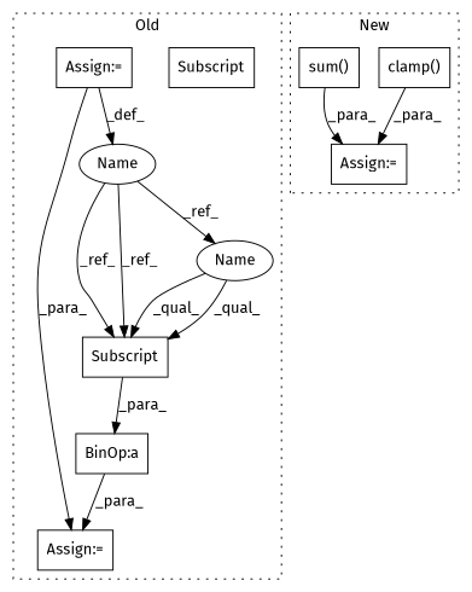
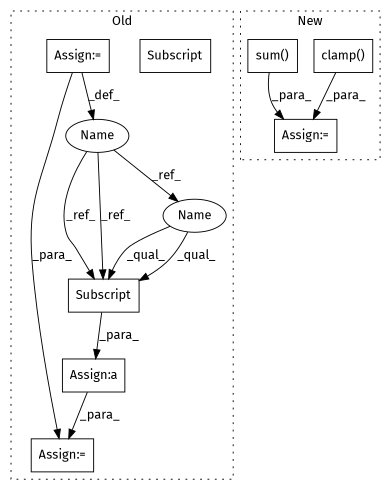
  digraph {
    fontname="Fira Sans"
    node [a=68 l=4 s="7290,0" shape=box fontname="Fira Sans"]
    edge [fontname="Fira Sans"]
    n1 [a=63 l="20,0" label=Subscript]
-   n2 [a=82 label="BinOp:a" s=7310]
+   n2 [a=82 label="Assign:a" s=7310]
    n3 [l=3 label="Assign:=" s=7287]
    n4 [a=87 label=Name s=7225 shape=ellipse]
    n5 [l=3 label="Assign:=" s=7229]
    n6 [a=63 l="20,0" label=Subscript]
    n7 [a=87 label=Name s=7290 shape=ellipse]
    n8 [a=75 l="37,1" label="clamp()" s="7451,7494"]
    n9 [l=3 label="Assign:=" s=7731]
    n10 [a=75 l="35,1" label="sum()" s="7357,7393"]
    subgraph cluster_1 {
      label=Old
      style=dotted
      n1
      n2
      n3
      n4
      n5
      n6
      n7
    }
    subgraph cluster_2 {
      label=New
      style=dotted
      n8
      n9
      n10
    }
    n2 -> n3 [label=_para_]
    n4 -> n6 [label=_ref_]
    n4 -> n6 [label=_ref_]
    n4 -> n7 [label=_ref_]
    n5 -> n3 [label=_para_]
    n5 -> n4 [label=_def_]
    n6 -> n2 [label=_para_]
    n7 -> n6 [label=_qual_]
    n7 -> n6 [label=_qual_]
    n8 -> n9 [label=_para_]
    n10 -> n9 [label=_para_]
  }
